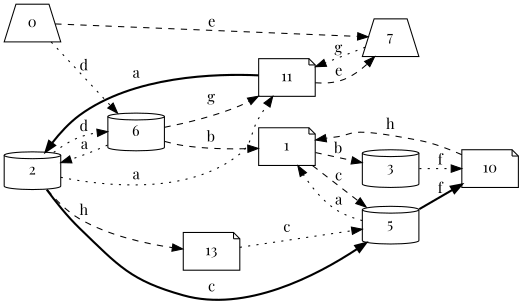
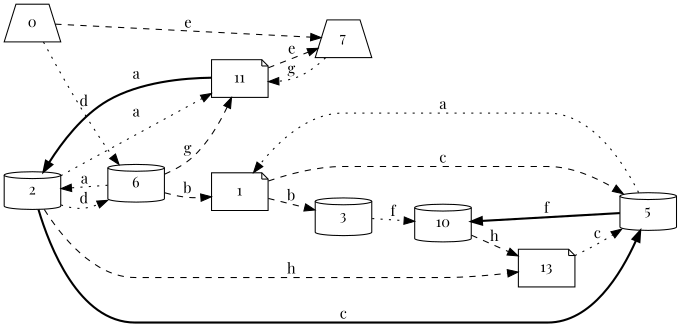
  strict digraph {
    fontname="Playfair Display"
    rankdir=LR
    node [fontname="Playfair Display" shape=note]
    edge [fontname="Playfair Display" style=dashed]
    1
    3 [shape=cylinder]
    5 [shape=cylinder]
-   10
+   10 [shape=cylinder]
    0 [shape=trapezium]
    6 [shape=cylinder]
    7 [shape=trapezium]
    2 [shape=cylinder]
    11
    13
    1 -> 3 [label=b]
    1 -> 5 [label=c]
    3 -> 10 [label=f style=dotted]
    5 -> 1 [label=a style=dotted]
    5 -> 10 [label=f style=bold]
-   10 -> 1 [label=h]
+   10 -> 13 [label=h]
    0 -> 6 [label=d style=dotted]
    0 -> 7 [label=e]
    6 -> 1 [label=b]
    6 -> 2 [label=a style=dotted]
    6 -> 11 [label=g]
    7 -> 11 [label=g style=dotted]
    2 -> 5 [label=c style=bold]
    2 -> 6 [label=d style=dotted]
    2 -> 11 [label=a style=dotted]
    2 -> 13 [label=h]
    11 -> 7 [label=e]
    11 -> 2 [label=a style=bold]
    13 -> 5 [label=c style=dotted]
  }
